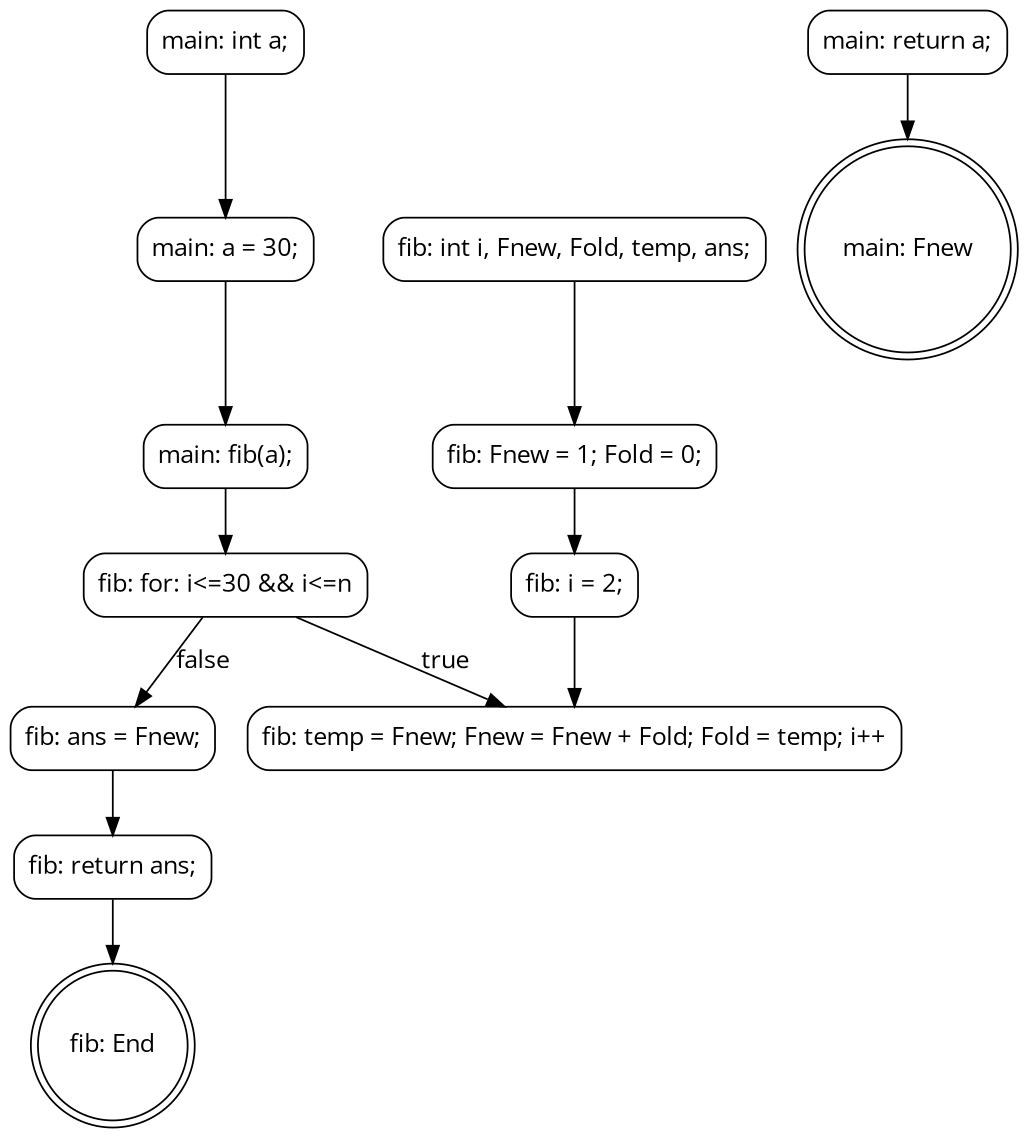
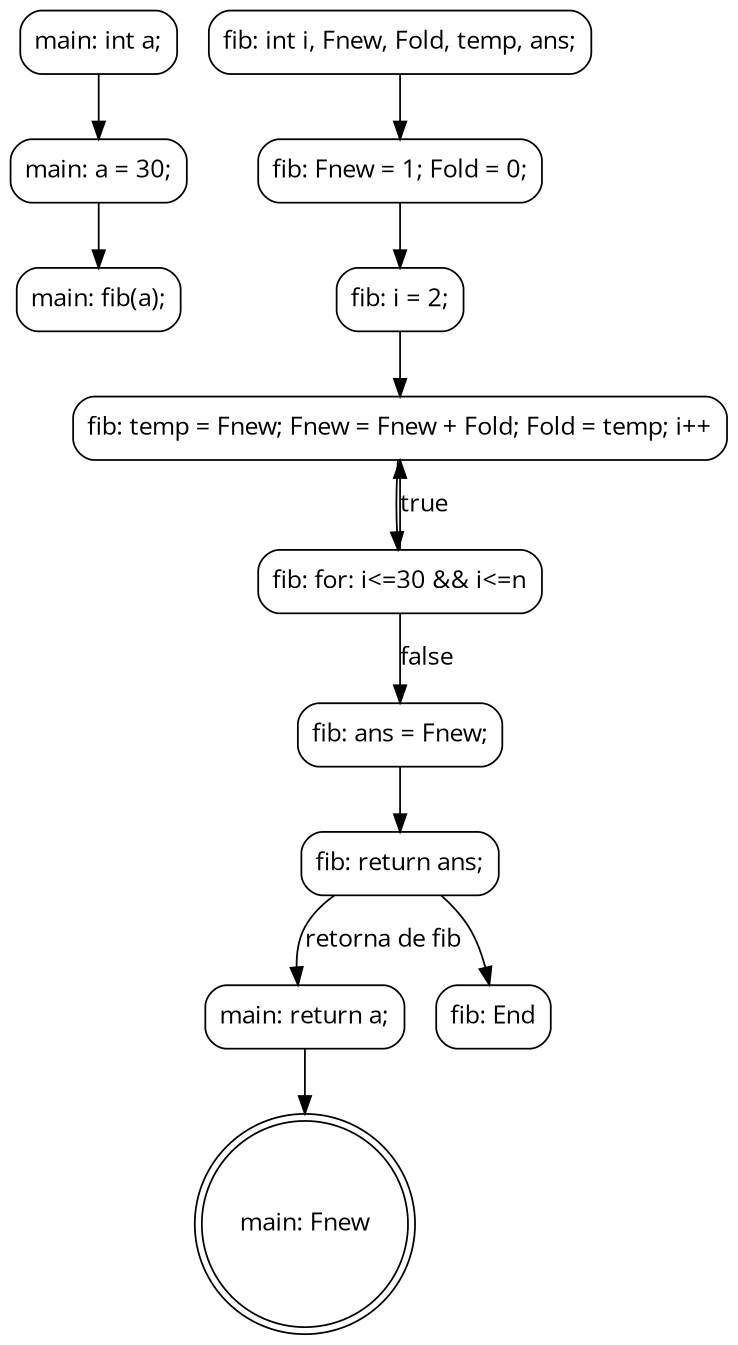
  digraph {
    fontname="Open Sans"
    node [fontname="Open Sans" shape=box style=rounded]
    edge [fontname="Open Sans"]
    n1 [label="main: int a;"]
    n2 [label="main: a = 30;"]
    n3 [label="main: fib(a);"]
    n4 [label="fib: int i, Fnew, Fold, temp, ans;"]
    n5 [label="fib: Fnew = 1; Fold = 0;"]
    n6 [label="main: return a;"]
    n7 [label="main: Fnew" shape=doublecircle]
    n8 [label="fib: i = 2;"]
    n9 [label="fib: temp = Fnew; Fnew = Fnew + Fold; Fold = temp; i++"]
    n10 [label="fib: for: i<=30 && i<=n"]
    n11 [label="fib: ans = Fnew;"]
    n12 [label="fib: return ans;"]
-   n13 [label="fib: End" shape=doublecircle]
+   n13 [label="fib: End"]
    n1 -> n2
    n2 -> n3
    n4 -> n5
    n5 -> n8
    n6 -> n7
    n8 -> n9
-   n3 -> n10
+   n9 -> n10
    n10 -> n9 [label=true]
    n10 -> n11 [label=false]
    n11 -> n12
+   n12 -> n6 [label="retorna de fib"]
    n12 -> n13
  }
